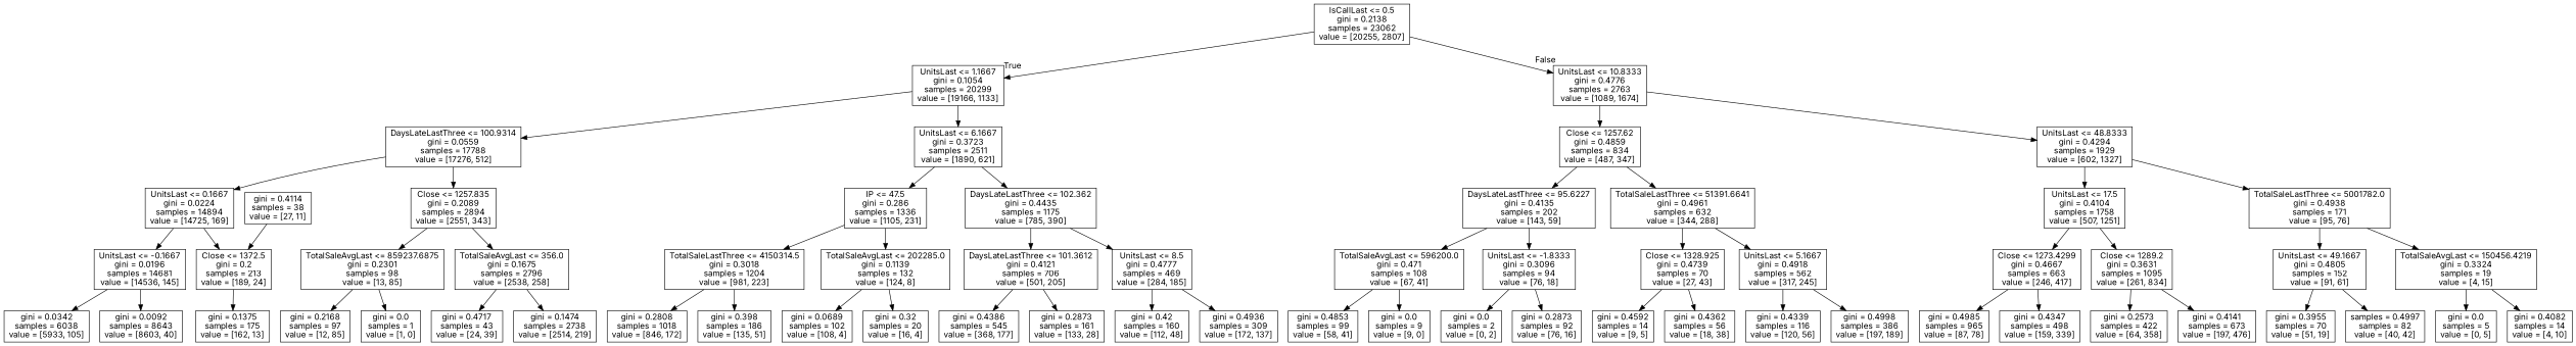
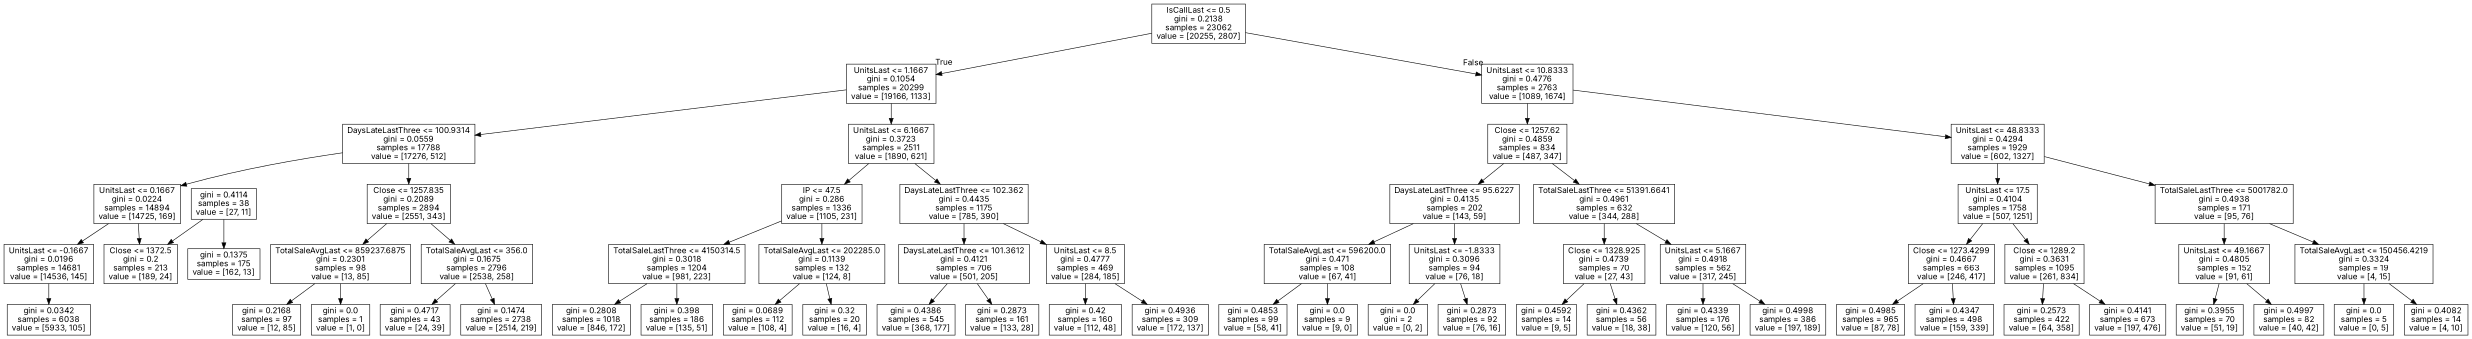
  digraph {
    fontname=Inter
    node [fontname=Inter shape=box]
    edge [fontname=Inter]
    n1 [label="IsCallLast <= 0.5\ngini = 0.2138\nsamples = 23062\nvalue = [20255, 2807]"]
    n2 [label="UnitsLast <= 1.1667\ngini = 0.1054\nsamples = 20299\nvalue = [19166, 1133]"]
    n3 [label="UnitsLast <= 10.8333\ngini = 0.4776\nsamples = 2763\nvalue = [1089, 1674]"]
    n4 [label="DaysLateLastThree <= 100.9314\ngini = 0.0559\nsamples = 17788\nvalue = [17276, 512]"]
    n5 [label="UnitsLast <= 6.1667\ngini = 0.3723\nsamples = 2511\nvalue = [1890, 621]"]
    n6 [label="Close <= 1257.62\ngini = 0.4859\nsamples = 834\nvalue = [487, 347]"]
    n7 [label="UnitsLast <= 48.8333\ngini = 0.4294\nsamples = 1929\nvalue = [602, 1327]"]
    n8 [label="UnitsLast <= 0.1667\ngini = 0.0224\nsamples = 14894\nvalue = [14725, 169]"]
    n9 [label="Close <= 1257.835\ngini = 0.2089\nsamples = 2894\nvalue = [2551, 343]"]
    n10 [label="IP <= 47.5\ngini = 0.286\nsamples = 1336\nvalue = [1105, 231]"]
    n11 [label="DaysLateLastThree <= 102.362\ngini = 0.4435\nsamples = 1175\nvalue = [785, 390]"]
    n12 [label="UnitsLast <= -0.1667\ngini = 0.0196\nsamples = 14681\nvalue = [14536, 145]"]
    n13 [label="Close <= 1372.5\ngini = 0.2\nsamples = 213\nvalue = [189, 24]"]
    n14 [label="TotalSaleAvgLast <= 859237.6875\ngini = 0.2301\nsamples = 98\nvalue = [13, 85]"]
    n15 [label="TotalSaleAvgLast <= 356.0\ngini = 0.1675\nsamples = 2796\nvalue = [2538, 258]"]
    n16 [label="gini = 0.0342\nsamples = 6038\nvalue = [5933, 105]"]
-   n17 [label="gini = 0.0092\nsamples = 8643\nvalue = [8603, 40]"]
    n18 [label="gini = 0.1375\nsamples = 175\nvalue = [162, 13]"]
    n19 [label="gini = 0.4114\nsamples = 38\nvalue = [27, 11]"]
    n20 [label="gini = 0.2168\nsamples = 97\nvalue = [12, 85]"]
    n21 [label="gini = 0.0\nsamples = 1\nvalue = [1, 0]"]
    n22 [label="gini = 0.4717\nsamples = 43\nvalue = [24, 39]"]
    n23 [label="gini = 0.1474\nsamples = 2738\nvalue = [2514, 219]"]
    n24 [label="TotalSaleLastThree <= 4150314.5\ngini = 0.3018\nsamples = 1204\nvalue = [981, 223]"]
    n25 [label="TotalSaleAvgLast <= 202285.0\ngini = 0.1139\nsamples = 132\nvalue = [124, 8]"]
    n26 [label="DaysLateLastThree <= 101.3612\ngini = 0.4121\nsamples = 706\nvalue = [501, 205]"]
    n27 [label="UnitsLast <= 8.5\ngini = 0.4777\nsamples = 469\nvalue = [284, 185]"]
    n28 [label="gini = 0.2808\nsamples = 1018\nvalue = [846, 172]"]
    n29 [label="gini = 0.398\nsamples = 186\nvalue = [135, 51]"]
-   n30 [label="gini = 0.0689\nsamples = 102\nvalue = [108, 4]"]
+   n30 [label="gini = 0.0689\nsamples = 112\nvalue = [108, 4]"]
    n31 [label="gini = 0.32\nsamples = 20\nvalue = [16, 4]"]
    n32 [label="gini = 0.4386\nsamples = 545\nvalue = [368, 177]"]
    n33 [label="gini = 0.2873\nsamples = 161\nvalue = [133, 28]"]
    n34 [label="gini = 0.42\nsamples = 160\nvalue = [112, 48]"]
    n35 [label="gini = 0.4936\nsamples = 309\nvalue = [172, 137]"]
    n36 [label="DaysLateLastThree <= 95.6227\ngini = 0.4135\nsamples = 202\nvalue = [143, 59]"]
    n37 [label="TotalSaleLastThree <= 51391.6641\ngini = 0.4961\nsamples = 632\nvalue = [344, 288]"]
    n38 [label="UnitsLast <= 17.5\ngini = 0.4104\nsamples = 1758\nvalue = [507, 1251]"]
    n39 [label="TotalSaleLastThree <= 5001782.0\ngini = 0.4938\nsamples = 171\nvalue = [95, 76]"]
    n40 [label="TotalSaleAvgLast <= 596200.0\ngini = 0.471\nsamples = 108\nvalue = [67, 41]"]
    n41 [label="UnitsLast <= -1.8333\ngini = 0.3096\nsamples = 94\nvalue = [76, 18]"]
    n42 [label="Close <= 1328.925\ngini = 0.4739\nsamples = 70\nvalue = [27, 43]"]
    n43 [label="UnitsLast <= 5.1667\ngini = 0.4918\nsamples = 562\nvalue = [317, 245]"]
    n44 [label="gini = 0.4853\nsamples = 99\nvalue = [58, 41]"]
    n45 [label="gini = 0.0\nsamples = 9\nvalue = [9, 0]"]
-   n46 [label="gini = 0.0\nsamples = 2\nvalue = [0, 2]"]
+   n46 [label="gini = 0.0\ngini = 2\nvalue = [0, 2]"]
    n47 [label="gini = 0.2873\nsamples = 92\nvalue = [76, 16]"]
    n48 [label="gini = 0.4592\nsamples = 14\nvalue = [9, 5]"]
    n49 [label="gini = 0.4362\nsamples = 56\nvalue = [18, 38]"]
-   n50 [label="gini = 0.4339\nsamples = 116\nvalue = [120, 56]"]
+   n50 [label="gini = 0.4339\nsamples = 176\nvalue = [120, 56]"]
    n51 [label="gini = 0.4998\nsamples = 386\nvalue = [197, 189]"]
    n52 [label="Close <= 1273.4299\ngini = 0.4667\nsamples = 663\nvalue = [246, 417]"]
    n53 [label="Close <= 1289.2\ngini = 0.3631\nsamples = 1095\nvalue = [261, 834]"]
    n54 [label="UnitsLast <= 49.1667\ngini = 0.4805\nsamples = 152\nvalue = [91, 61]"]
    n55 [label="TotalSaleAvgLast <= 150456.4219\ngini = 0.3324\nsamples = 19\nvalue = [4, 15]"]
    n56 [label="gini = 0.4985\nsamples = 965\nvalue = [87, 78]"]
    n57 [label="gini = 0.4347\nsamples = 498\nvalue = [159, 339]"]
    n58 [label="gini = 0.2573\nsamples = 422\nvalue = [64, 358]"]
    n59 [label="gini = 0.4141\nsamples = 673\nvalue = [197, 476]"]
    n60 [label="gini = 0.3955\nsamples = 70\nvalue = [51, 19]"]
-   n61 [label="samples = 0.4997\nsamples = 82\nvalue = [40, 42]"]
+   n61 [label="gini = 0.4997\nsamples = 82\nvalue = [40, 42]"]
    n62 [label="gini = 0.0\nsamples = 5\nvalue = [0, 5]"]
    n63 [label="gini = 0.4082\nsamples = 14\nvalue = [4, 10]"]
    n1 -> n2 [headlabel=True labelangle=45 labeldistance=2.5]
    n1 -> n3 [headlabel=False labelangle=-45 labeldistance=2.5]
    n2 -> n4
    n2 -> n5
    n3 -> n6
    n3 -> n7
    n4 -> n8
    n4 -> n9
    n5 -> n10
    n5 -> n11
    n6 -> n36
    n6 -> n37
    n7 -> n38
    n7 -> n39
    n8 -> n12
    n8 -> n13
    n9 -> n14
    n9 -> n15
    n10 -> n24
    n10 -> n25
    n11 -> n26
    n11 -> n27
    n12 -> n16
-   n12 -> n17
-   n13 -> n18
+   n19 -> n18
    n14 -> n20
    n14 -> n21
    n15 -> n22
    n15 -> n23
    n19 -> n13
    n24 -> n28
    n24 -> n29
    n25 -> n30
    n25 -> n31
    n26 -> n32
    n26 -> n33
    n27 -> n34
    n27 -> n35
    n36 -> n40
    n36 -> n41
    n37 -> n42
    n37 -> n43
    n38 -> n52
    n38 -> n53
    n39 -> n54
    n39 -> n55
    n40 -> n44
    n40 -> n45
    n41 -> n46
    n41 -> n47
    n42 -> n48
    n42 -> n49
    n43 -> n50
    n43 -> n51
    n52 -> n56
    n52 -> n57
    n53 -> n58
    n53 -> n59
    n54 -> n60
    n54 -> n61
    n55 -> n62
    n55 -> n63
  }
